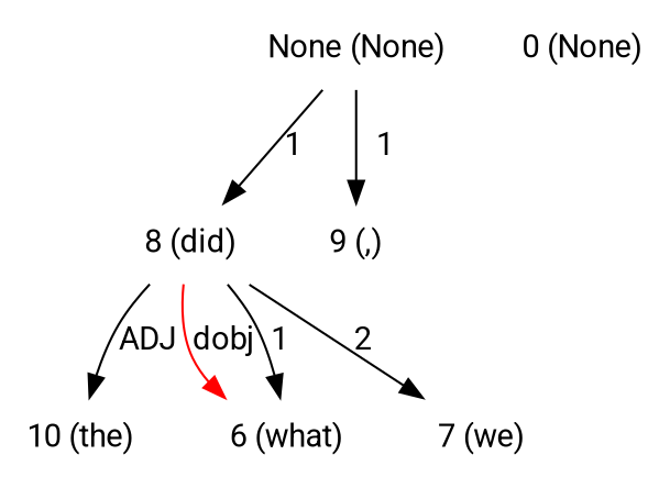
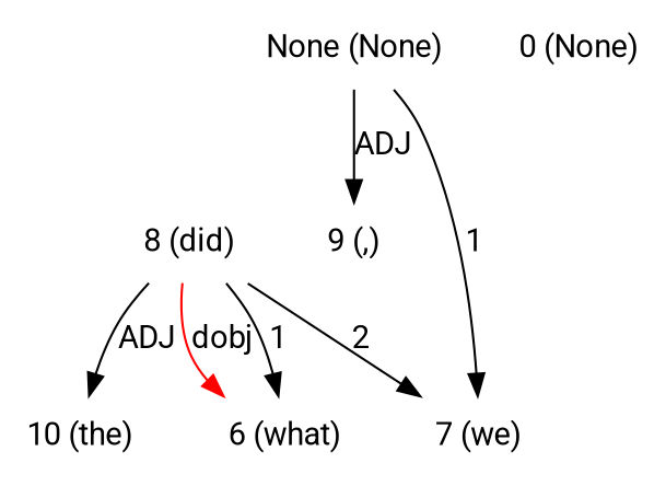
  digraph {
    fontname=Roboto
    node [fontname=Roboto shape=plaintext]
    edge [dir=forward fontname=Roboto]
    n1 [label="None (None)"]
    n2 [label="8 (did)"]
    n3 [label="9 (,)"]
    n4 [label="10 (the)"]
    n5 [label="6 (what)"]
    n6 [label="7 (we)"]
    n7 [label="0 (None)"]
-   n1 -> n2 [label=1]
-   n1 -> n3 [label=1]
+   n1 -> n6 [label=1]
+   n1 -> n3 [label=ADJ]
    n2 -> n4 [label=ADJ]
    n2 -> n5 [color=red label=dobj]
    n2 -> n5 [label=1]
    n2 -> n6 [label=2]
  }
